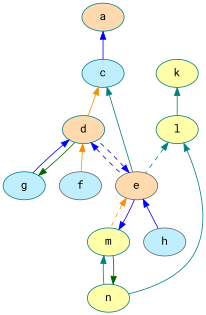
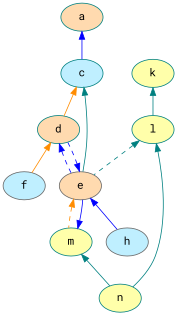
  digraph {
    fontname="Roboto Mono"
    node [color=teal fillcolor="#bfefff" fontcolor="#000000" fontname="Roboto Mono" fontsize=14 shape=oval style=filled]
    edge [color=blue dir=back fontname="Roboto Mono" style=solid]
    a [fillcolor="#ffdaaf"]
    c
    d [fillcolor="#ffdaaf"]
    e [color=gray40 fillcolor="#ffdaaf"]
    f [color=gray40]
-   g
    h [color=gray40]
    m [fillcolor="#FFFFAA"]
    n [fillcolor="#FFFFAA"]
    k [fillcolor="#FFFFAA"]
    l [fillcolor="#FFFFAA"]
    a -> c
    c -> d [color=darkorange]
    c -> e [color=teal]
    d -> e [style=dashed]
    d -> f [color=darkorange]
-   d -> g
    e -> d [style=dashed]
    e -> h
    e -> m [color=darkorange style=dashed]
-   g -> d [color=darkgreen]
    m -> e
    m -> n [color=teal]
-   n -> m [color=darkgreen]
    k -> l [color=teal]
    l -> e [color=teal style=dashed]
    l -> n [color=teal]
  }
